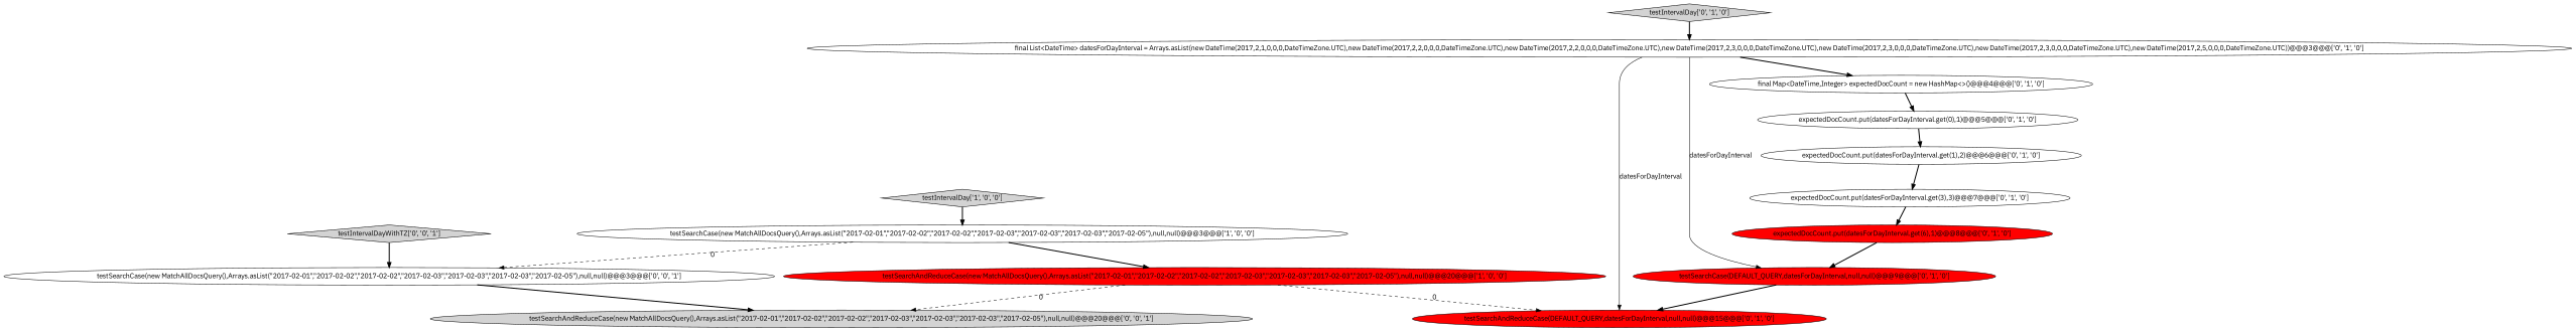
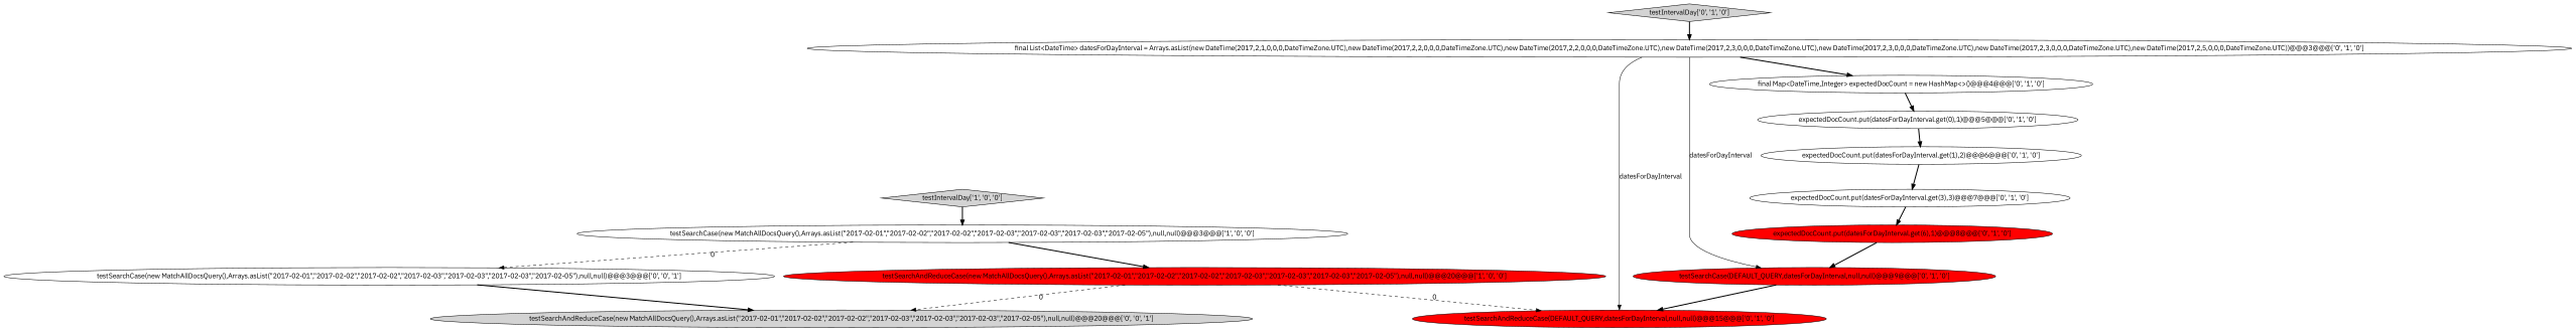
  digraph {
    fontname="IBM Plex Sans"
    node [fillcolor=white shape=ellipse style=filled fontname="IBM Plex Sans"]
    edge [style=bold fontname="IBM Plex Sans"]
    n1 [label="testSearchCase(new MatchAllDocsQuery(),Arrays.asList(\"2017-02-01\",\"2017-02-02\",\"2017-02-02\",\"2017-02-03\",\"2017-02-03\",\"2017-02-03\",\"2017-02-05\"),null,null)@@@3@@@['0', '0', '1']"]
    n2 [fillcolor=lightgray label="testSearchAndReduceCase(new MatchAllDocsQuery(),Arrays.asList(\"2017-02-01\",\"2017-02-02\",\"2017-02-02\",\"2017-02-03\",\"2017-02-03\",\"2017-02-03\",\"2017-02-05\"),null,null)@@@20@@@['0', '0', '1']"]
    n3 [fillcolor=red label="testSearchAndReduceCase(DEFAULT_QUERY,datesForDayInterval,null,null)@@@15@@@['0', '1', '0']"]
-   n4 [fillcolor=lightgray label="testIntervalDayWithTZ['0', '0', '1']" shape=diamond]
    n5 [fillcolor=lightgray label="testIntervalDay['0', '1', '0']" shape=diamond]
    n6 [label="final List<DateTime> datesForDayInterval = Arrays.asList(new DateTime(2017,2,1,0,0,0,DateTimeZone.UTC),new DateTime(2017,2,2,0,0,0,DateTimeZone.UTC),new DateTime(2017,2,2,0,0,0,DateTimeZone.UTC),new DateTime(2017,2,3,0,0,0,DateTimeZone.UTC),new DateTime(2017,2,3,0,0,0,DateTimeZone.UTC),new DateTime(2017,2,3,0,0,0,DateTimeZone.UTC),new DateTime(2017,2,5,0,0,0,DateTimeZone.UTC))@@@3@@@['0', '1', '0']"]
    n7 [label="expectedDocCount.put(datesForDayInterval.get(1),2)@@@6@@@['0', '1', '0']"]
    n8 [label="expectedDocCount.put(datesForDayInterval.get(3),3)@@@7@@@['0', '1', '0']"]
    n9 [label="expectedDocCount.put(datesForDayInterval.get(0),1)@@@5@@@['0', '1', '0']"]
    n10 [label="final Map<DateTime,Integer> expectedDocCount = new HashMap<>()@@@4@@@['0', '1', '0']"]
    n11 [fillcolor=red label="testSearchAndReduceCase(new MatchAllDocsQuery(),Arrays.asList(\"2017-02-01\",\"2017-02-02\",\"2017-02-02\",\"2017-02-03\",\"2017-02-03\",\"2017-02-03\",\"2017-02-05\"),null,null)@@@20@@@['1', '0', '0']"]
    n12 [fillcolor=lightgray label="testIntervalDay['1', '0', '0']" shape=diamond]
    n13 [label="testSearchCase(new MatchAllDocsQuery(),Arrays.asList(\"2017-02-01\",\"2017-02-02\",\"2017-02-02\",\"2017-02-03\",\"2017-02-03\",\"2017-02-03\",\"2017-02-05\"),null,null)@@@3@@@['1', '0', '0']"]
    n14 [fillcolor=red label="testSearchCase(DEFAULT_QUERY,datesForDayInterval,null,null)@@@9@@@['0', '1', '0']"]
    n15 [fillcolor=red label="expectedDocCount.put(datesForDayInterval.get(6),1)@@@8@@@['0', '1', '0']"]
    n1 -> n2
-   n4 -> n1
    n5 -> n6
    n6 -> n3 [label=datesForDayInterval style=solid]
    n6 -> n10
    n6 -> n14 [label=datesForDayInterval style=solid]
    n7 -> n8
    n8 -> n15
    n9 -> n7
    n10 -> n9
    n11 -> n2 [label=0 style=dashed]
    n11 -> n3 [label=0 style=dashed]
    n12 -> n13
    n13 -> n1 [label=0 style=dashed]
    n13 -> n11
    n14 -> n3
    n15 -> n14
  }
